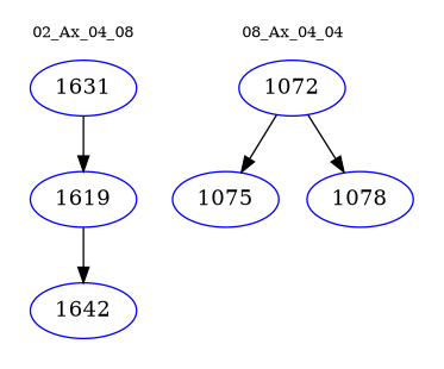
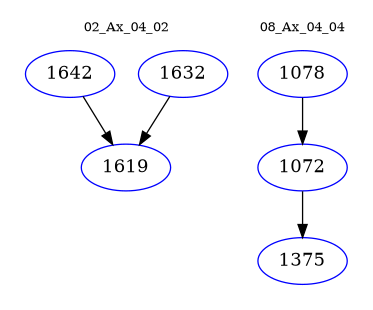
  digraph {
    node [color=blue]
    edge [color=black]
-   n1 [label=1631]
+   n1 [label=1632]
    n2 [label=1619]
    n3 [label=1642]
-   n4 [label=1075]
+   n4 [label=1375]
    n5 [label=1072]
    n6 [label=1078]
    subgraph cluster_1 {
      color=white
      fontsize=10
-     label="02_Ax_04_08"
+     label="02_Ax_04_02"
      n1
      n2
      n3
    }
    subgraph cluster_2 {
      color=white
      fontsize=10
      label="08_Ax_04_04"
      n4
      n5
      n6
    }
    n1 -> n2
-   n2 -> n3
+   n3 -> n2
    n5 -> n4
-   n5 -> n6
+   n6 -> n5
  }
